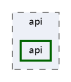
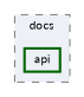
  digraph {
    compound=true
    rankdir=LR
    fontname=Lato
    n1 [color=darkgreen fillcolor="#edf0f7" fontname=Lato fontsize=10 height=0.2 label=api shape=box style="filled,bold" width=0.4]
    subgraph cluster_1 {
      bgcolor="#edf0f7"
      fontsize=10
-     label=api
+     label=docs
      pencolor=grey50
      style="filled,dashed"
      n1
    }
  }
